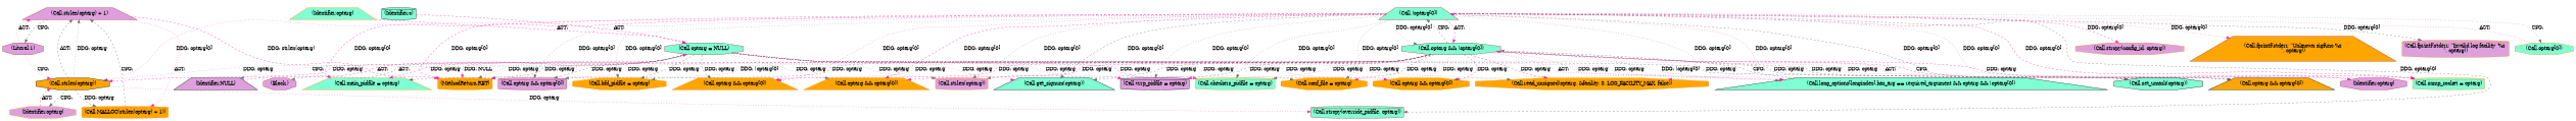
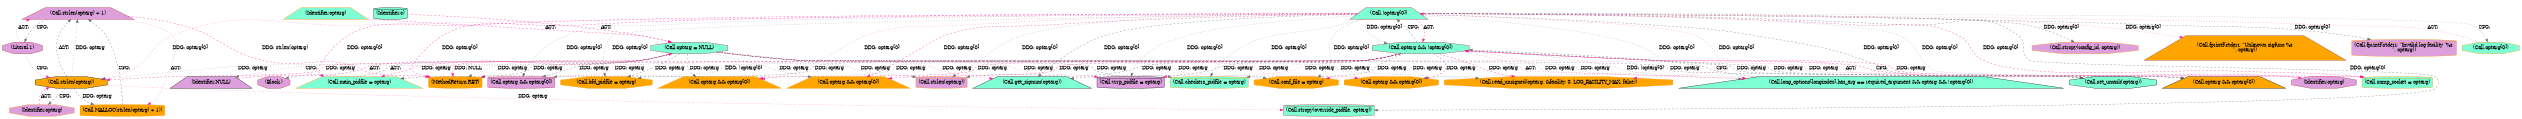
  digraph {
    node [color=darkorange fillcolor=aquamarine shape=octagon style=filled]
    edge [color=gray40 style=dashed]
    n1 [color=brown fillcolor=plum label="(Call,strlen(optarg) + 1)" shape=trapezium]
    n2 [fillcolor=orange label="(Call,MALLOC(strlen(optarg) + 1))" shape=cylinder]
    n3 [color=brown fillcolor=plum label="(Literal,1)"]
    n4 [fillcolor=orange label="(MethodReturn,RET)" shape=cylinder]
    n5 [color=black fillcolor=orange label="(Call,strlen(optarg))"]
    n6 [fillcolor=plum label="(Identifier,optarg)"]
    n7 [color=brown label="(Call,strcpy(override_pidfile, optarg))" shape=cylinder]
    n8 [color=brown label="(Call,optarg && !optarg[0])"]
    n9 [color=brown label="(Call,!optarg[0])" shape=trapezium]
    n10 [color=brown fillcolor=plum label="(Call,optarg && optarg[0])" shape=cylinder]
    n11 [fillcolor=orange label="(Call,optarg && optarg[0])" shape=trapezium]
    n12 [color=brown fillcolor=plum label="(Identifier,optarg)"]
    n13 [fillcolor=orange label="(Call,optarg && optarg[0])"]
    n14 [label="(Call,checkers_pidfile = optarg)" shape=cylinder]
    n15 [fillcolor=orange label="(Call,bfd_pidfile = optarg)"]
    n16 [fillcolor=plum label="(Call,strlen(optarg))" shape=cylinder]
    n17 [fillcolor=orange label="(Call,conf_file = optarg)"]
    n18 [color=black label="(Call,get_signum(optarg))" shape=trapezium]
    n19 [label="(Call,snmp_socket = optarg)" shape=cylinder]
    n20 [color=black fillcolor=plum label="(Call,vrrp_pidfile = optarg)" shape=cylinder]
    n21 [color=black label="(Call,long_options[longindex].has_arg == required_argument && optarg && !optarg[0])" shape=trapezium]
    n22 [color=black label="(Call,set_umask(optarg))"]
    n23 [color=black fillcolor=orange label="(Call,optarg && optarg[0])" shape=trapezium]
    n24 [fillcolor=orange label="(Call,read_unsigned(optarg, &facility, 0, LOG_FACILITY_MAX, false))"]
    n25 [label="(Call,main_pidfile = optarg)" shape=trapezium]
    n26 [fillcolor=orange label="(Call,optarg && optarg[0])" shape=trapezium]
    n27 [fillcolor=plum label="(Call,strcpy(config_id, optarg))"]
    n28 [color=brown fillcolor=orange label="(Call,fprintf(stderr, \"Unknown sigfunc %s\n\", optarg))" shape=trapezium]
    n29 [fillcolor=plum label="(Call,fprintf(stderr, \"Invalid log facility '%s'\n\", optarg))" shape=cylinder]
    n30 [label="(Call,optarg[0])"]
    n31 [color=brown label="(Call,optarg = NULL)"]
    n32 [color=brown fillcolor=plum label="(Block,)"]
    n33 [color=black fillcolor=plum label="(Identifier,NULL)" shape=trapezium]
    n34 [color=black label="(Identifier,c)" shape=cylinder]
    n35 [label="(Identifier,optarg)" shape=trapezium]
    n1 -> n2 [color=deeppink label="AST: " style=dotted]
    n1 -> n3 [label="CFG: "]
    n1 -> n4 [color=deeppink label="DDG: strlen(optarg)"]
    n2 -> n1 [label="CFG: "]
    n3 -> n1 [color=deeppink label="AST: " style=dotted]
    n3 -> n5 [color=deeppink label="CFG: " style=dotted]
    n5 -> n1 [label="AST: "]
    n5 -> n1 [label="DDG: optarg" style=dotted]
    n5 -> n2 [label="DDG: optarg"]
    n5 -> n6 [label="CFG: "]
    n5 -> n7 [color=deeppink label="DDG: optarg" style=dotted]
    n6 -> n5 [color=deeppink label="AST: "]
    n8 -> n4 [label="DDG: !optarg[0]" style=dotted]
    n8 -> n4 [color=deeppink label="DDG: optarg" style=dotted]
    n8 -> n5 [color=deeppink label="DDG: optarg"]
    n8 -> n9 [label="CFG: "]
    n8 -> n10 [label="DDG: optarg"]
    n8 -> n11 [color=deeppink label="DDG: optarg"]
    n8 -> n12 [color=deeppink label="CFG: "]
    n8 -> n13 [color=deeppink label="DDG: optarg"]
    n8 -> n14 [label="DDG: optarg"]
    n8 -> n15 [label="DDG: optarg" style=dotted]
    n8 -> n16 [label="DDG: optarg"]
    n8 -> n17 [color=deeppink label="DDG: optarg" style=dotted]
    n8 -> n18 [label="DDG: optarg"]
-   n8 -> n19 [color=deeppink label="DDG: optarg"]
+   n19 -> n8 [color=deeppink label="DDG: optarg"]
    n8 -> n20 [color=deeppink label="DDG: optarg" style=dotted]
    n8 -> n21 [color=deeppink label="AST: " style=dotted]
    n8 -> n21 [color=deeppink label="DDG: optarg" style=dotted]
    n8 -> n21 [label="DDG: !optarg[0]" style=dotted]
    n8 -> n22 [label="DDG: optarg"]
    n8 -> n23 [label="DDG: optarg"]
    n8 -> n24 [color=deeppink label="DDG: optarg"]
    n8 -> n25 [label="DDG: optarg"]
    n8 -> n26 [color=deeppink label="DDG: optarg"]
    n9 -> n4 [color=deeppink label="DDG: optarg[0]"]
    n9 -> n5 [color=deeppink label="DDG: optarg[0]" style=dotted]
    n9 -> n7 [label="DDG: optarg[0]"]
    n9 -> n8 [color=deeppink label="AST: "]
    n9 -> n8 [label="DDG: optarg[0]" style=dotted]
    n9 -> n10 [label="DDG: optarg[0]" style=dotted]
    n9 -> n11 [color=deeppink label="DDG: optarg[0]" style=dotted]
    n9 -> n13 [label="DDG: optarg[0]" style=dotted]
    n9 -> n14 [label="DDG: optarg[0]" style=dotted]
    n9 -> n15 [label="DDG: optarg[0]" style=dotted]
    n9 -> n16 [label="DDG: optarg[0]" style=dotted]
    n9 -> n17 [label="DDG: optarg[0]" style=dotted]
    n9 -> n18 [label="DDG: optarg[0]"]
    n9 -> n19 [color=deeppink label="DDG: optarg[0]"]
    n9 -> n20 [label="DDG: optarg[0]" style=dotted]
    n9 -> n22 [label="DDG: optarg[0]"]
    n9 -> n23 [label="DDG: optarg[0]" style=dotted]
    n9 -> n24 [color=deeppink label="DDG: optarg[0]" style=dotted]
    n9 -> n25 [color=deeppink label="DDG: optarg[0]"]
    n9 -> n26 [color=deeppink label="DDG: optarg[0]"]
-   n9 -> n27 [color=deeppink label="DDG: optarg[0]"]
+   n9 -> n27 [label="DDG: optarg[0]"]
    n9 -> n28 [color=deeppink label="DDG: optarg[0]" style=dotted]
    n9 -> n29 [label="DDG: optarg[0]"]
    n9 -> n30 [label="CFG: " style=dotted]
    n12 -> n8 [color=deeppink label="AST: " style=dotted]
    n21 -> n8 [label="CFG: "]
    n30 -> n9 [color=deeppink label="AST: " style=dotted]
    n31 -> n4 [label="DDG: optarg" style=dotted]
    n31 -> n4 [color=deeppink label="DDG: NULL"]
    n31 -> n5 [label="DDG: optarg" style=dotted]
    n31 -> n10 [label="DDG: optarg"]
    n31 -> n11 [label="DDG: optarg"]
    n31 -> n13 [color=deeppink label="DDG: optarg" style=dotted]
-   n31 -> n14 [color=deeppink label="DDG: optarg"]
+   n31 -> n14 [label="DDG: optarg"]
    n31 -> n15 [label="DDG: optarg"]
    n31 -> n16 [label="DDG: optarg" style=dotted]
    n31 -> n17 [label="DDG: optarg" style=dotted]
    n31 -> n18 [color=deeppink label="DDG: optarg" style=dotted]
    n31 -> n19 [color=deeppink label="DDG: optarg" style=dotted]
    n31 -> n20 [color=deeppink label="DDG: optarg" style=dotted]
    n31 -> n22 [label="DDG: optarg" style=dotted]
    n31 -> n23 [label="DDG: optarg"]
    n31 -> n24 [label="DDG: optarg" style=dotted]
    n31 -> n25 [color=deeppink label="DDG: optarg"]
    n31 -> n26 [label="DDG: optarg" style=dotted]
    n31 -> n32 [label="AST: "]
    n31 -> n33 [label="CFG: " style=dotted]
    n33 -> n31 [color=deeppink label="AST: "]
    n34 -> n31 [color=deeppink label="AST: "]
    n35 -> n31 [color=deeppink label="AST: "]
  }
